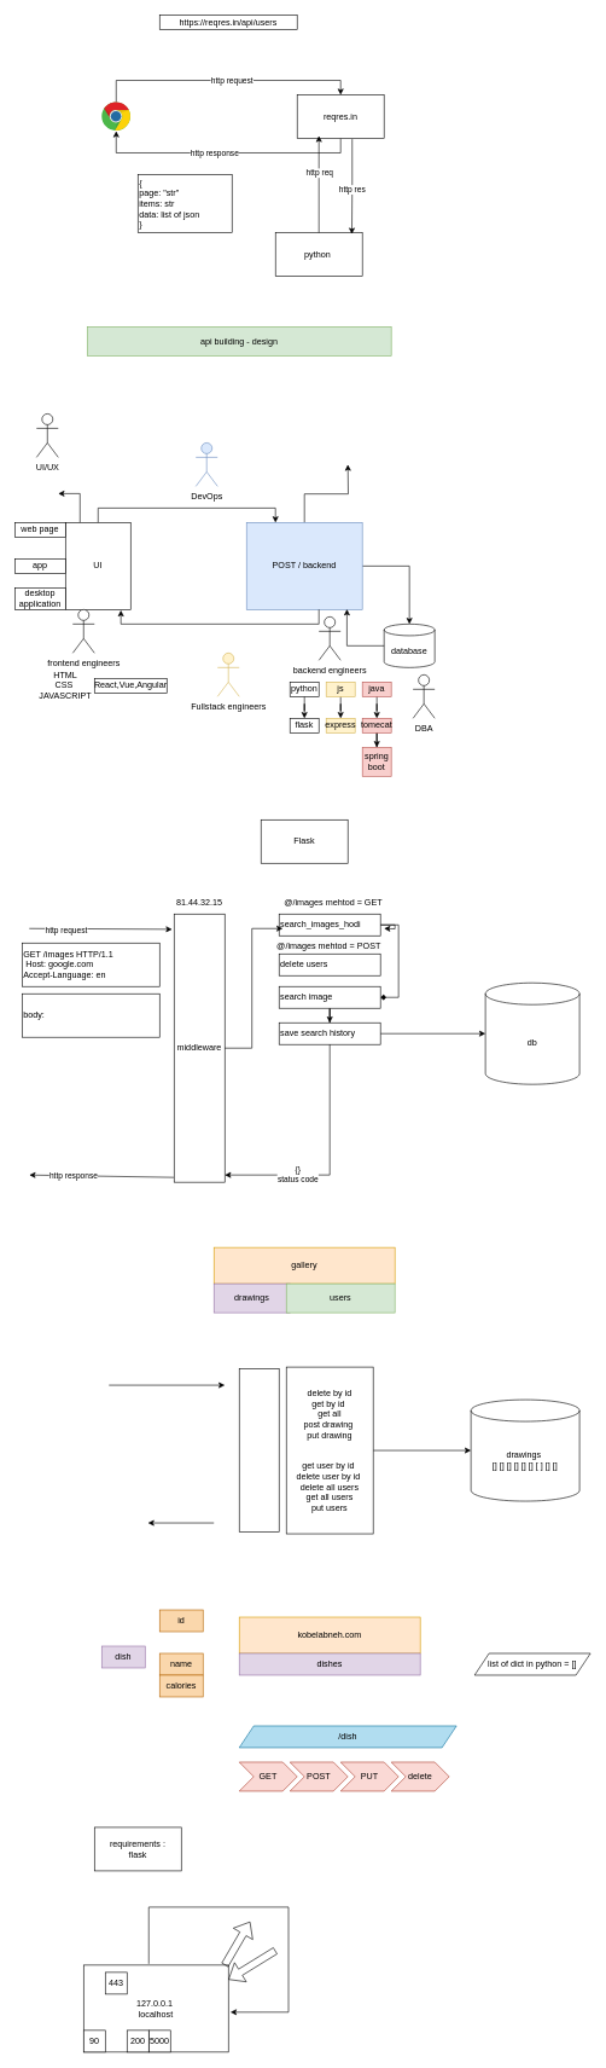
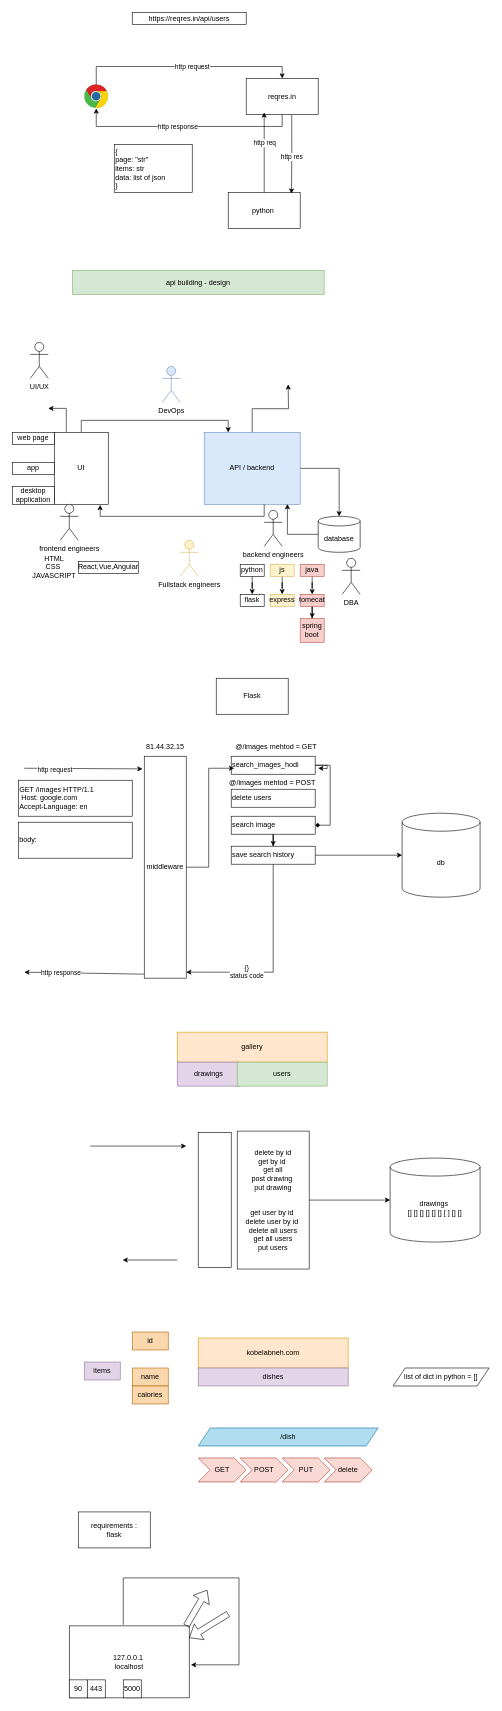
  <mxCell id="0" />
  <mxCell id="1" parent="0" />
  <mxCell id="2" value="https://reqres.in/api/users" style="rounded=0;whiteSpace=wrap;html=1;" vertex="1" parent="1"><mxGeometry x="220" y="20" width="190" height="20" as="geometry" /></mxCell>
  <mxCell id="3" style="edgeStyle=orthogonalEdgeStyle;rounded=0;orthogonalLoop=1;jettySize=auto;html=1;" edge="1" parent="1" source="5" target="8"><mxGeometry relative="1" as="geometry"><mxPoint x="470" y="160" as="targetPoint" /><Array as="points"><mxPoint x="160" y="110" /><mxPoint x="470" y="110" /></Array></mxGeometry></mxCell>
  <mxCell id="4" value="http request" style="edgeLabel;html=1;align=center;verticalAlign=middle;resizable=0;points=[];" vertex="1" connectable="0" parent="3"><mxGeometry x="0.048" y="2" relative="1" as="geometry"><mxPoint y="1" as="offset" /></mxGeometry></mxCell>
  <mxCell id="5" value="" style="dashed=0;outlineConnect=0;html=1;align=center;labelPosition=center;verticalLabelPosition=bottom;verticalAlign=top;shape=mxgraph.weblogos.chrome" vertex="1" parent="1"><mxGeometry x="140" y="140" width="40" height="40" as="geometry" /></mxCell>
  <mxCell id="6" style="edgeStyle=orthogonalEdgeStyle;rounded=0;orthogonalLoop=1;jettySize=auto;html=1;" edge="1" parent="1" source="8" target="5"><mxGeometry relative="1" as="geometry"><Array as="points"><mxPoint x="470" y="210" /><mxPoint x="160" y="210" /></Array></mxGeometry></mxCell>
  <mxCell id="7" value="http response" style="edgeLabel;html=1;align=center;verticalAlign=middle;resizable=0;points=[];" vertex="1" connectable="0" parent="6"><mxGeometry x="0.086" y="-1" relative="1" as="geometry"><mxPoint as="offset" /></mxGeometry></mxCell>
  <mxCell id="8" value="reqres.in" style="rounded=0;whiteSpace=wrap;html=1;" vertex="1" parent="1"><mxGeometry x="410" y="130" width="120" height="60" as="geometry" /></mxCell>
  <mxCell id="9" value="{&lt;div&gt;page: &quot;str&quot;&amp;nbsp;&lt;/div&gt;&lt;div&gt;items: str&lt;br&gt;data: list of json&lt;br&gt;}&lt;/div&gt;" style="rounded=0;whiteSpace=wrap;html=1;align=left;" vertex="1" parent="1"><mxGeometry x="190" y="240" width="130" height="80" as="geometry" /></mxCell>
  <mxCell id="10" value="python&amp;nbsp;" style="rounded=0;whiteSpace=wrap;html=1;" vertex="1" parent="1"><mxGeometry x="380" y="320" width="120" height="60" as="geometry" /></mxCell>
  <mxCell id="11" style="edgeStyle=orthogonalEdgeStyle;rounded=0;orthogonalLoop=1;jettySize=auto;html=1;entryX=0.25;entryY=0.942;entryDx=0;entryDy=0;entryPerimeter=0;" edge="1" parent="1" source="10" target="8"><mxGeometry relative="1" as="geometry" /></mxCell>
  <mxCell id="12" value="http req" style="edgeLabel;html=1;align=center;verticalAlign=middle;resizable=0;points=[];" vertex="1" connectable="0" parent="11"><mxGeometry x="0.251" relative="1" as="geometry"><mxPoint as="offset" /></mxGeometry></mxCell>
  <mxCell id="13" style="edgeStyle=orthogonalEdgeStyle;rounded=0;orthogonalLoop=1;jettySize=auto;html=1;entryX=0.879;entryY=0.033;entryDx=0;entryDy=0;entryPerimeter=0;exitX=0.633;exitY=1.017;exitDx=0;exitDy=0;exitPerimeter=0;" edge="1" parent="1" source="8" target="10"><mxGeometry relative="1" as="geometry" /></mxCell>
  <mxCell id="14" value="http res" style="edgeLabel;html=1;align=center;verticalAlign=middle;resizable=0;points=[];" vertex="1" connectable="0" parent="13"><mxGeometry x="-0.24" relative="1" as="geometry"><mxPoint y="19" as="offset" /></mxGeometry></mxCell>
  <mxCell id="15" value="api building - design" style="rounded=0;whiteSpace=wrap;html=1;fillColor=#d5e8d4;strokeColor=#82b366;" vertex="1" parent="1"><mxGeometry x="120" y="450" width="420" height="40" as="geometry" /></mxCell>
  <mxCell id="16" style="edgeStyle=orthogonalEdgeStyle;rounded=0;orthogonalLoop=1;jettySize=auto;html=1;entryX=0.25;entryY=0;entryDx=0;entryDy=0;" edge="1" parent="1" source="18" target="21"><mxGeometry relative="1" as="geometry"><Array as="points"><mxPoint x="135" y="700" /><mxPoint x="380" y="700" /></Array></mxGeometry></mxCell>
  <mxCell id="17" style="edgeStyle=orthogonalEdgeStyle;rounded=0;orthogonalLoop=1;jettySize=auto;html=1;" edge="1" parent="1" source="18"><mxGeometry relative="1" as="geometry"><mxPoint x="80" y="680" as="targetPoint" /><Array as="points"><mxPoint x="110" y="680" /></Array></mxGeometry></mxCell>
  <mxCell id="18" value="UI" style="rounded=0;whiteSpace=wrap;html=1;" vertex="1" parent="1"><mxGeometry x="90" y="720" width="90" height="120" as="geometry" /></mxCell>
  <mxCell id="19" style="edgeStyle=orthogonalEdgeStyle;rounded=0;orthogonalLoop=1;jettySize=auto;html=1;" edge="1" parent="1" source="21" target="23"><mxGeometry relative="1" as="geometry" /></mxCell>
  <mxCell id="20" style="edgeStyle=orthogonalEdgeStyle;rounded=0;orthogonalLoop=1;jettySize=auto;html=1;" edge="1" parent="1" source="21"><mxGeometry relative="1" as="geometry"><mxPoint x="480" y="640" as="targetPoint" /></mxGeometry></mxCell>
- <mxCell id="21" value="POST / backend" style="rounded=0;whiteSpace=wrap;html=1;fillColor=#dae8fc;strokeColor=#6c8ebf;" vertex="1" parent="1"><mxGeometry x="340" y="720" width="160" height="120" as="geometry" /></mxCell>
+ <mxCell id="21" value="API / backend" style="rounded=0;whiteSpace=wrap;html=1;fillColor=#dae8fc;strokeColor=#6c8ebf;" vertex="1" parent="1"><mxGeometry x="340" y="720" width="160" height="120" as="geometry" /></mxCell>
  <mxCell id="22" style="edgeStyle=orthogonalEdgeStyle;rounded=0;orthogonalLoop=1;jettySize=auto;html=1;entryX=0.85;entryY=1.008;entryDx=0;entryDy=0;entryPerimeter=0;" edge="1" parent="1" source="21" target="18"><mxGeometry relative="1" as="geometry"><Array as="points"><mxPoint x="440" y="860" /><mxPoint x="167" y="860" /></Array></mxGeometry></mxCell>
  <mxCell id="23" value="database" style="shape=cylinder3;whiteSpace=wrap;html=1;boundedLbl=1;backgroundOutline=1;size=8;" vertex="1" parent="1"><mxGeometry x="530" y="860" width="70" height="60" as="geometry" /></mxCell>
  <mxCell id="24" style="edgeStyle=orthogonalEdgeStyle;rounded=0;orthogonalLoop=1;jettySize=auto;html=1;entryX=0.867;entryY=0.996;entryDx=0;entryDy=0;entryPerimeter=0;" edge="1" parent="1" source="23" target="21"><mxGeometry relative="1" as="geometry" /></mxCell>
  <mxCell id="25" value="frontend engineers" style="shape=umlActor;verticalLabelPosition=bottom;verticalAlign=top;html=1;outlineConnect=0;" vertex="1" parent="1"><mxGeometry x="100" y="840" width="30" height="60" as="geometry" /></mxCell>
  <mxCell id="26" value="HTML&lt;br&gt;CSS&amp;nbsp;&lt;br&gt;JAVASCRIPT" style="text;html=1;align=center;verticalAlign=middle;whiteSpace=wrap;rounded=0;" vertex="1" parent="1"><mxGeometry x="60" y="930" width="60" height="30" as="geometry" /></mxCell>
  <mxCell id="27" value="React,Vue,Angular" style="rounded=0;whiteSpace=wrap;html=1;" vertex="1" parent="1"><mxGeometry x="130" y="935" width="100" height="20" as="geometry" /></mxCell>
  <mxCell id="28" value="UI/UX" style="shape=umlActor;verticalLabelPosition=bottom;verticalAlign=top;html=1;outlineConnect=0;" vertex="1" parent="1"><mxGeometry x="50" y="570" width="30" height="60" as="geometry" /></mxCell>
  <mxCell id="29" value="web page" style="rounded=0;whiteSpace=wrap;html=1;" vertex="1" parent="1"><mxGeometry x="20" y="720" width="70" height="20" as="geometry" /></mxCell>
  <mxCell id="30" value="app" style="rounded=0;whiteSpace=wrap;html=1;" vertex="1" parent="1"><mxGeometry x="20" y="770" width="70" height="20" as="geometry" /></mxCell>
  <mxCell id="31" value="desktop application" style="rounded=0;whiteSpace=wrap;html=1;" vertex="1" parent="1"><mxGeometry x="20" y="810" width="70" height="30" as="geometry" /></mxCell>
  <mxCell id="32" value="backend engineers" style="shape=umlActor;verticalLabelPosition=bottom;verticalAlign=top;html=1;outlineConnect=0;" vertex="1" parent="1"><mxGeometry x="440" y="850" width="30" height="60" as="geometry" /></mxCell>
  <mxCell id="33" value="DBA" style="shape=umlActor;verticalLabelPosition=bottom;verticalAlign=top;html=1;outlineConnect=0;" vertex="1" parent="1"><mxGeometry x="570" y="930" width="30" height="60" as="geometry" /></mxCell>
  <mxCell id="34" style="edgeStyle=orthogonalEdgeStyle;rounded=0;orthogonalLoop=1;jettySize=auto;html=1;entryX=0.5;entryY=0;entryDx=0;entryDy=0;" edge="1" parent="1" source="35" target="36"><mxGeometry relative="1" as="geometry" /></mxCell>
  <mxCell id="35" value="python" style="rounded=0;whiteSpace=wrap;html=1;" vertex="1" parent="1"><mxGeometry x="400" y="940" width="40" height="20" as="geometry" /></mxCell>
  <mxCell id="36" value="flask" style="rounded=0;whiteSpace=wrap;html=1;" vertex="1" parent="1"><mxGeometry x="400" y="990" width="40" height="20" as="geometry" /></mxCell>
  <mxCell id="37" style="edgeStyle=orthogonalEdgeStyle;rounded=0;orthogonalLoop=1;jettySize=auto;html=1;" edge="1" parent="1" source="38" target="39"><mxGeometry relative="1" as="geometry" /></mxCell>
  <mxCell id="38" value="js" style="rounded=0;whiteSpace=wrap;html=1;fillColor=#fff2cc;strokeColor=#d6b656;" vertex="1" parent="1"><mxGeometry x="450" y="940" width="40" height="20" as="geometry" /></mxCell>
  <mxCell id="39" value="express" style="rounded=0;whiteSpace=wrap;html=1;fillColor=#fff2cc;strokeColor=#d6b656;" vertex="1" parent="1"><mxGeometry x="450" y="990" width="40" height="20" as="geometry" /></mxCell>
  <mxCell id="40" value="" style="edgeStyle=orthogonalEdgeStyle;rounded=0;orthogonalLoop=1;jettySize=auto;html=1;" edge="1" parent="1" source="41" target="43"><mxGeometry relative="1" as="geometry" /></mxCell>
  <mxCell id="41" value="java" style="rounded=0;whiteSpace=wrap;html=1;fillColor=#f8cecc;strokeColor=#b85450;" vertex="1" parent="1"><mxGeometry x="500" y="940" width="40" height="20" as="geometry" /></mxCell>
  <mxCell id="42" style="edgeStyle=orthogonalEdgeStyle;rounded=0;orthogonalLoop=1;jettySize=auto;html=1;" edge="1" parent="1" source="43" target="44"><mxGeometry relative="1" as="geometry" /></mxCell>
  <mxCell id="43" value="tomecat" style="rounded=0;whiteSpace=wrap;html=1;fillColor=#f8cecc;strokeColor=#b85450;" vertex="1" parent="1"><mxGeometry x="500" y="990" width="40" height="20" as="geometry" /></mxCell>
  <mxCell id="44" value="spring boot" style="rounded=0;whiteSpace=wrap;html=1;fillColor=#f8cecc;strokeColor=#b85450;" vertex="1" parent="1"><mxGeometry x="500" y="1030" width="40" height="40" as="geometry" /></mxCell>
  <mxCell id="45" value="Fullstack engineers" style="shape=umlActor;verticalLabelPosition=bottom;verticalAlign=top;html=1;outlineConnect=0;fillColor=#fff2cc;strokeColor=#d6b656;" vertex="1" parent="1"><mxGeometry x="300" y="900" width="30" height="60" as="geometry" /></mxCell>
  <mxCell id="46" value="DevOps" style="shape=umlActor;verticalLabelPosition=bottom;verticalAlign=top;html=1;outlineConnect=0;fillColor=#dae8fc;strokeColor=#6c8ebf;" vertex="1" parent="1"><mxGeometry x="270" y="610" width="30" height="60" as="geometry" /></mxCell>
  <mxCell id="47" value="Flask" style="rounded=0;whiteSpace=wrap;html=1;" vertex="1" parent="1"><mxGeometry x="360" y="1130" width="120" height="60" as="geometry" /></mxCell>
  <mxCell id="48" value="middleware" style="rounded=0;whiteSpace=wrap;html=1;" vertex="1" parent="1"><mxGeometry x="240" y="1260" width="70" height="370" as="geometry" /></mxCell>
  <mxCell id="49" value="" style="endArrow=classic;html=1;rounded=0;entryX=-0.04;entryY=0.057;entryDx=0;entryDy=0;entryPerimeter=0;" edge="1" parent="1" target="48"><mxGeometry width="50" height="50" relative="1" as="geometry"><mxPoint x="40" y="1280" as="sourcePoint" /><mxPoint x="160" y="1280" as="targetPoint" /></mxGeometry></mxCell>
  <mxCell id="50" value="http request" style="edgeLabel;html=1;align=center;verticalAlign=middle;resizable=0;points=[];" vertex="1" connectable="0" parent="49"><mxGeometry x="-0.728" y="-1" relative="1" as="geometry"><mxPoint x="24" as="offset" /></mxGeometry></mxCell>
  <mxCell id="51" value="" style="endArrow=classic;html=1;rounded=0;exitX=-0.008;exitY=0.982;exitDx=0;exitDy=0;exitPerimeter=0;" edge="1" parent="1" source="48"><mxGeometry width="50" height="50" relative="1" as="geometry"><mxPoint x="160" y="1620" as="sourcePoint" /><mxPoint x="40" y="1620" as="targetPoint" /></mxGeometry></mxCell>
  <mxCell id="52" value="http response" style="edgeLabel;html=1;align=center;verticalAlign=middle;resizable=0;points=[];" vertex="1" connectable="0" parent="1"><mxGeometry x="100" y="1620" as="geometry" /></mxCell>
  <mxCell id="53" value="GET /images HTTP/1.1&lt;br&gt;&amp;nbsp;Host: google.com&lt;br&gt;Accept-Language: en" style="rounded=0;whiteSpace=wrap;html=1;align=left;" vertex="1" parent="1"><mxGeometry x="30" y="1300" width="190" height="60" as="geometry" /></mxCell>
  <mxCell id="54" value="body:&amp;nbsp;" style="rounded=0;whiteSpace=wrap;html=1;align=left;" vertex="1" parent="1"><mxGeometry x="30" y="1370" width="190" height="60" as="geometry" /></mxCell>
  <mxCell id="55" value="81.44.32.15" style="text;html=1;align=center;verticalAlign=middle;whiteSpace=wrap;rounded=0;" vertex="1" parent="1"><mxGeometry x="245" y="1230" width="60" height="30" as="geometry" /></mxCell>
  <mxCell id="56" style="edgeStyle=orthogonalEdgeStyle;rounded=0;orthogonalLoop=1;jettySize=auto;html=1;" edge="1" parent="1" source="58"><mxGeometry relative="1" as="geometry"><mxPoint x="530" y="1280" as="targetPoint" /></mxGeometry></mxCell>
  <mxCell id="57" style="edgeStyle=orthogonalEdgeStyle;rounded=0;orthogonalLoop=1;jettySize=auto;html=1;entryX=1;entryY=0.5;entryDx=0;entryDy=0;endArrow=diamond;" edge="1" parent="1" source="58" target="61"><mxGeometry relative="1" as="geometry"><Array as="points"><mxPoint x="550" y="1275" /><mxPoint x="550" y="1375" /></Array></mxGeometry></mxCell>
  <mxCell id="58" value="search_images_hodi" style="rounded=0;whiteSpace=wrap;html=1;align=left;" vertex="1" parent="1"><mxGeometry x="385" y="1260" width="140" height="30" as="geometry" /></mxCell>
  <mxCell id="59" value="delete users" style="rounded=0;whiteSpace=wrap;html=1;align=left;" vertex="1" parent="1"><mxGeometry x="385" y="1315" width="140" height="30" as="geometry" /></mxCell>
  <mxCell id="60" style="edgeStyle=orthogonalEdgeStyle;rounded=0;orthogonalLoop=1;jettySize=auto;html=1;" edge="1" parent="1" source="61" target="63"><mxGeometry relative="1" as="geometry" /></mxCell>
  <mxCell id="61" value="search image" style="rounded=0;whiteSpace=wrap;html=1;align=left;" vertex="1" parent="1"><mxGeometry x="385" y="1360" width="140" height="30" as="geometry" /></mxCell>
  <mxCell id="62" style="edgeStyle=orthogonalEdgeStyle;rounded=0;orthogonalLoop=1;jettySize=auto;html=1;" edge="1" parent="1" source="63" target="67"><mxGeometry relative="1" as="geometry" /></mxCell>
  <mxCell id="63" value="save search history" style="rounded=0;whiteSpace=wrap;html=1;align=left;" vertex="1" parent="1"><mxGeometry x="385" y="1410" width="140" height="30" as="geometry" /></mxCell>
  <mxCell id="64" style="edgeStyle=orthogonalEdgeStyle;rounded=0;orthogonalLoop=1;jettySize=auto;html=1;entryX=0.036;entryY=0.667;entryDx=0;entryDy=0;entryPerimeter=0;" edge="1" parent="1" source="48" target="58"><mxGeometry relative="1" as="geometry" /></mxCell>
  <mxCell id="65" value="@/images mehtod = GET" style="text;html=1;align=center;verticalAlign=middle;whiteSpace=wrap;rounded=0;" vertex="1" parent="1"><mxGeometry x="390" y="1230" width="140" height="30" as="geometry" /></mxCell>
  <mxCell id="66" value="&lt;span style=&quot;color: rgb(0, 0, 0); font-family: Helvetica; font-size: 12px; font-style: normal; font-variant-ligatures: normal; font-variant-caps: normal; font-weight: 400; letter-spacing: normal; orphans: 2; text-align: center; text-indent: 0px; text-transform: none; widows: 2; word-spacing: 0px; -webkit-text-stroke-width: 0px; white-space: normal; background-color: rgb(251, 251, 251); text-decoration-thickness: initial; text-decoration-style: initial; text-decoration-color: initial; float: none; display: inline !important;&quot;&gt;@/images mehtod = POST&lt;/span&gt;" style="text;whiteSpace=wrap;html=1;" vertex="1" parent="1"><mxGeometry x="380" y="1290" width="170" height="40" as="geometry" /></mxCell>
  <mxCell id="67" value="db" style="shape=cylinder3;whiteSpace=wrap;html=1;boundedLbl=1;backgroundOutline=1;size=15;" vertex="1" parent="1"><mxGeometry x="670" y="1355" width="130" height="140" as="geometry" /></mxCell>
  <mxCell id="68" style="edgeStyle=orthogonalEdgeStyle;rounded=0;orthogonalLoop=1;jettySize=auto;html=1;entryX=1;entryY=0.973;entryDx=0;entryDy=0;entryPerimeter=0;" edge="1" parent="1" source="63" target="48"><mxGeometry relative="1" as="geometry"><Array as="points"><mxPoint x="455" y="1620" /></Array></mxGeometry></mxCell>
  <mxCell id="69" value="{}&lt;br&gt;status code" style="edgeLabel;html=1;align=center;verticalAlign=middle;resizable=0;points=[];" vertex="1" connectable="0" parent="68"><mxGeometry x="0.381" y="-1" relative="1" as="geometry"><mxPoint as="offset" /></mxGeometry></mxCell>
  <mxCell id="70" value="gallery" style="rounded=0;whiteSpace=wrap;html=1;fillColor=#ffe6cc;strokeColor=#d79b00;" vertex="1" parent="1"><mxGeometry x="295" y="1720" width="250" height="50" as="geometry" /></mxCell>
  <mxCell id="71" value="drawings" style="rounded=0;whiteSpace=wrap;html=1;fillColor=#e1d5e7;strokeColor=#9673a6;" vertex="1" parent="1"><mxGeometry x="295" y="1770" width="105" height="40" as="geometry" /></mxCell>
  <mxCell id="72" value="drawings&amp;nbsp;&lt;br&gt;[] [] [] [] [] [] [ ] [] []" style="shape=cylinder3;whiteSpace=wrap;html=1;boundedLbl=1;backgroundOutline=1;size=15;" vertex="1" parent="1"><mxGeometry x="650" y="1930" width="150" height="140" as="geometry" /></mxCell>
  <mxCell id="73" style="edgeStyle=orthogonalEdgeStyle;rounded=0;orthogonalLoop=1;jettySize=auto;html=1;" edge="1" parent="1" source="74" target="72"><mxGeometry relative="1" as="geometry" /></mxCell>
  <mxCell id="74" value="delete by id&lt;br&gt;get by id&amp;nbsp;&lt;br&gt;get all&lt;div&gt;post drawing&amp;nbsp;&lt;/div&gt;&lt;div&gt;put drawing&lt;br&gt;&lt;br&gt;&lt;br&gt;get user by id&amp;nbsp;&lt;br&gt;delete user by id&amp;nbsp;&lt;/div&gt;&lt;div&gt;delete all users&lt;br&gt;get all users&lt;br&gt;put users&lt;/div&gt;" style="rounded=0;whiteSpace=wrap;html=1;" vertex="1" parent="1"><mxGeometry x="395" y="1885" width="120" height="230" as="geometry" /></mxCell>
  <mxCell id="75" value="users" style="rounded=0;whiteSpace=wrap;html=1;fillColor=#d5e8d4;strokeColor=#82b366;" vertex="1" parent="1"><mxGeometry x="395" y="1770" width="150" height="40" as="geometry" /></mxCell>
  <mxCell id="76" value="" style="rounded=0;whiteSpace=wrap;html=1;" vertex="1" parent="1"><mxGeometry x="330" y="1887.5" width="55" height="225" as="geometry" /></mxCell>
  <mxCell id="77" value="" style="endArrow=classic;html=1;rounded=0;" edge="1" parent="1"><mxGeometry width="50" height="50" relative="1" as="geometry"><mxPoint x="150" y="1910" as="sourcePoint" /><mxPoint x="310" y="1910" as="targetPoint" /></mxGeometry></mxCell>
  <mxCell id="78" value="" style="endArrow=classic;html=1;rounded=0;" edge="1" parent="1"><mxGeometry width="50" height="50" relative="1" as="geometry"><mxPoint x="295" y="2100" as="sourcePoint" /><mxPoint x="203.889" y="2100" as="targetPoint" /></mxGeometry></mxCell>
  <mxCell id="79" value="kobelabneh.com" style="rounded=0;whiteSpace=wrap;html=1;fillColor=#ffe6cc;strokeColor=#d79b00;" vertex="1" parent="1"><mxGeometry x="330" y="2230" width="250" height="50" as="geometry" /></mxCell>
  <mxCell id="80" value="dishes" style="rounded=0;whiteSpace=wrap;html=1;fillColor=#e1d5e7;strokeColor=#9673a6;" vertex="1" parent="1"><mxGeometry x="330" y="2280" width="250" height="30" as="geometry" /></mxCell>
  <mxCell id="81" value="id" style="rounded=0;whiteSpace=wrap;html=1;fillColor=#fad7ac;strokeColor=#b46504;" vertex="1" parent="1"><mxGeometry x="220" y="2220" width="60" height="30" as="geometry" /></mxCell>
- <mxCell id="82" value="dish" style="rounded=0;whiteSpace=wrap;html=1;fillColor=#e1d5e7;strokeColor=#9673a6;" vertex="1" parent="1"><mxGeometry x="140" y="2270" width="60" height="30" as="geometry" /></mxCell>
+ <mxCell id="82" value="items" style="rounded=0;whiteSpace=wrap;html=1;fillColor=#e1d5e7;strokeColor=#9673a6;" vertex="1" parent="1"><mxGeometry x="140" y="2270" width="60" height="30" as="geometry" /></mxCell>
  <mxCell id="83" value="name" style="rounded=0;whiteSpace=wrap;html=1;fillColor=#fad7ac;strokeColor=#b46504;" vertex="1" parent="1"><mxGeometry x="220" y="2280" width="60" height="30" as="geometry" /></mxCell>
  <mxCell id="84" value="calories" style="rounded=0;whiteSpace=wrap;html=1;fillColor=#fad7ac;strokeColor=#b46504;" vertex="1" parent="1"><mxGeometry x="220" y="2310" width="60" height="30" as="geometry" /></mxCell>
  <mxCell id="85" value="/dish" style="shape=parallelogram;perimeter=parallelogramPerimeter;whiteSpace=wrap;html=1;fixedSize=1;fillColor=#b1ddf0;strokeColor=#10739e;" vertex="1" parent="1"><mxGeometry x="330" y="2380" width="300" height="30" as="geometry" /></mxCell>
  <mxCell id="86" value="POST" style="shape=step;perimeter=stepPerimeter;whiteSpace=wrap;html=1;fixedSize=1;fillColor=#fad9d5;strokeColor=#ae4132;" vertex="1" parent="1"><mxGeometry x="400" y="2430" width="80" height="40" as="geometry" /></mxCell>
  <mxCell id="87" value="GET" style="shape=step;perimeter=stepPerimeter;whiteSpace=wrap;html=1;fixedSize=1;fillColor=#fad9d5;strokeColor=#ae4132;" vertex="1" parent="1"><mxGeometry x="330" y="2430" width="80" height="40" as="geometry" /></mxCell>
  <mxCell id="88" value="PUT" style="shape=step;perimeter=stepPerimeter;whiteSpace=wrap;html=1;fixedSize=1;fillColor=#fad9d5;strokeColor=#ae4132;" vertex="1" parent="1"><mxGeometry x="470" y="2430" width="80" height="40" as="geometry" /></mxCell>
  <mxCell id="89" value="delete" style="shape=step;perimeter=stepPerimeter;whiteSpace=wrap;html=1;fixedSize=1;fillColor=#fad9d5;strokeColor=#ae4132;" vertex="1" parent="1"><mxGeometry x="540" y="2430" width="80" height="40" as="geometry" /></mxCell>
  <mxCell id="90" value="list of dict in python = []" style="shape=parallelogram;perimeter=parallelogramPerimeter;whiteSpace=wrap;html=1;fixedSize=1;" vertex="1" parent="1"><mxGeometry x="655" y="2280" width="160" height="30" as="geometry" /></mxCell>
  <mxCell id="91" value="requirements :&lt;br&gt;flask" style="rounded=0;whiteSpace=wrap;html=1;" vertex="1" parent="1"><mxGeometry x="130" y="2520" width="120" height="60" as="geometry" /></mxCell>
  <mxCell id="92" value="127.0.0.1&amp;nbsp;&lt;br&gt;localhost" style="rounded=0;whiteSpace=wrap;html=1;" vertex="1" parent="1"><mxGeometry x="115" y="2710" width="200" height="120" as="geometry" /></mxCell>
  <mxCell id="93" value="90" style="rounded=0;whiteSpace=wrap;html=1;" vertex="1" parent="1"><mxGeometry x="115" y="2800" width="30" height="30" as="geometry" /></mxCell>
- <mxCell id="94" value="443" style="rounded=0;whiteSpace=wrap;html=1;" vertex="1" parent="1"><mxGeometry x="145" y="2720" width="30" height="30" as="geometry" /></mxCell>
+ <mxCell id="94" value="443" style="rounded=0;whiteSpace=wrap;html=1;" vertex="1" parent="1"><mxGeometry x="145" y="2800" width="30" height="30" as="geometry" /></mxCell>
  <mxCell id="95" value="5000" style="rounded=0;whiteSpace=wrap;html=1;" vertex="1" parent="1"><mxGeometry x="205" y="2800" width="30" height="30" as="geometry" /></mxCell>
- <mxCell id="96" value="200" style="rounded=0;whiteSpace=wrap;html=1;" vertex="1" parent="1"><mxGeometry x="175" y="2800" width="30" height="30" as="geometry" /></mxCell>
  <mxCell id="97" value="" style="shape=flexArrow;endArrow=classic;html=1;rounded=0;" edge="1" parent="1"><mxGeometry width="50" height="50" relative="1" as="geometry"><mxPoint x="310" y="2710" as="sourcePoint" /><mxPoint x="345" y="2650" as="targetPoint" /></mxGeometry></mxCell>
  <mxCell id="98" value="" style="shape=flexArrow;endArrow=classic;html=1;rounded=0;" edge="1" parent="1"><mxGeometry width="50" height="50" relative="1" as="geometry"><mxPoint x="380" y="2690" as="sourcePoint" /><mxPoint x="315" y="2730" as="targetPoint" /></mxGeometry></mxCell>
  <mxCell id="99" style="edgeStyle=orthogonalEdgeStyle;rounded=0;orthogonalLoop=1;jettySize=auto;html=1;exitX=0.458;exitY=-0.015;exitDx=0;exitDy=0;exitPerimeter=0;entryX=1.014;entryY=0.541;entryDx=0;entryDy=0;entryPerimeter=0;" edge="1" parent="1" target="92"><mxGeometry relative="1" as="geometry"><mxPoint x="205" y="2708.2" as="sourcePoint" /><mxPoint x="213.4" y="2830" as="targetPoint" /><Array as="points"><mxPoint x="205" y="2630" /><mxPoint x="398" y="2630" /><mxPoint x="398" y="2775" /></Array></mxGeometry></mxCell>
